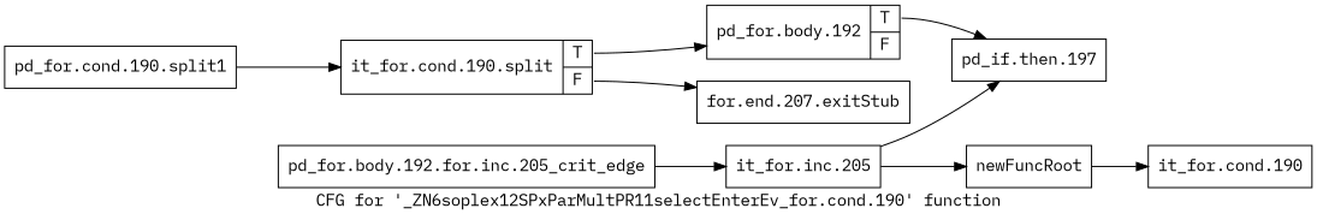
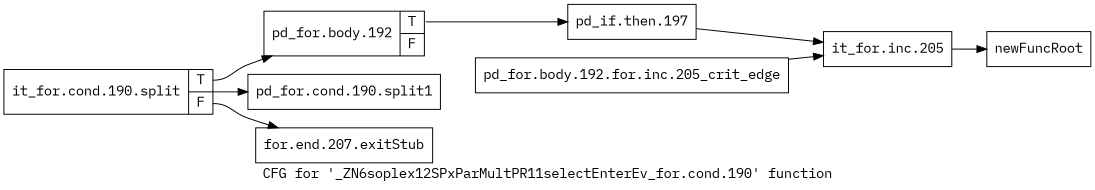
  digraph {
    fontname="IBM Plex Mono"
    label="CFG for '_ZN6soplex12SPxParMultPR11selectEnterEv_for.cond.190' function"
    rankdir=LR
    node [fontname="IBM Plex Mono" shape=record]
    edge [fontname="IBM Plex Mono"]
    n1 [label="{newFuncRoot}"]
-   n2 [label="{it_for.cond.190}"]
    n3 [label="{pd_for.cond.190.split1}"]
    n4 [label="{it_for.cond.190.split|{<s0>T|<s1>F}}"]
    n5 [label="{for.end.207.exitStub}"]
    n6 [label="{pd_for.body.192|{<s0>T|<s1>F}}"]
    n7 [label="{pd_if.then.197}"]
    n8 [label="{it_for.inc.205}"]
    n9 [label="{pd_for.body.192.for.inc.205_crit_edge}"]
-   n1 -> n2
-   n3 -> n4
+   n4 -> n3
    n4 -> n5 [tailport=s1]
    n4 -> n6 [tailport=s0]
    n6 -> n7 [tailport=s0]
-   n8 -> n7
+   n7 -> n8
    n8 -> n1
    n9 -> n8
  }
